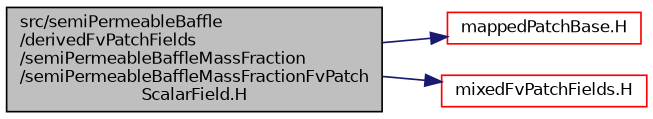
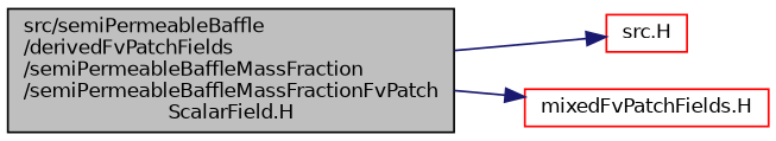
  digraph {
    rankdir=LR
    node [color=red fontname=Helvetica fontsize=10 shape=record]
    edge [color=midnightblue fontname=Helvetica fontsize=10 labelfontname=Helvetica labelfontsize=10 style=solid]
    n1 [color=black fillcolor=grey75 fontcolor=black height=0.2 label="src/semiPermeableBaffle\l/derivedFvPatchFields\l/semiPermeableBaffleMassFraction\l/semiPermeableBaffleMassFractionFvPatch\lScalarField.H" style=filled width=0.4]
-   n2 [height=0.2 label="mappedPatchBase.H" width=0.4]
+   n2 [height=0.2 label="src.H" width=0.4]
    n3 [height=0.2 label="mixedFvPatchFields.H" width=0.4]
    n1 -> n2
    n1 -> n3
  }
